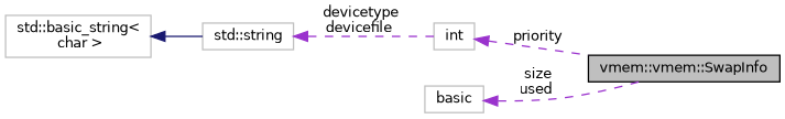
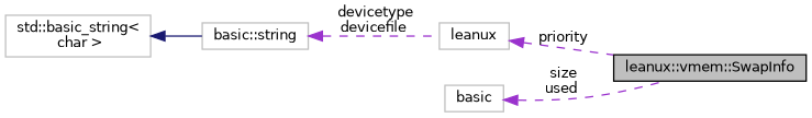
  digraph {
    rankdir=LR
    node [color=grey75 fontname=Helvetica fontsize=10 shape=record]
    edge [color=darkorchid3 dir=back fontname=Helvetica fontsize=10 labelfontname=Helvetica labelfontsize=10 style=dashed]
-   n1 [color=black fillcolor=grey75 fontcolor=black height=0.2 label="vmem::vmem::SwapInfo" style=filled width=0.4]
-   n2 [height=0.2 label=int width=0.4]
-   n3 [height=0.2 label="std::string" width=0.4]
+   n1 [color=black fillcolor=grey75 fontcolor=black height=0.2 label="leanux::vmem::SwapInfo" style=filled width=0.4]
+   n2 [height=0.2 label=leanux width=0.4]
+   n3 [height=0.2 label="basic::string" width=0.4]
    n4 [height=0.2 label="std::basic_string\<\l char \>" width=0.4]
    n5 [height=0.2 label=basic width=0.4]
    n2 -> n1 [label=" priority"]
    n3 -> n2 [label=" devicetype\ndevicefile"]
    n4 -> n3 [color=midnightblue style=solid]
    n5 -> n1 [label=" size\nused"]
  }
